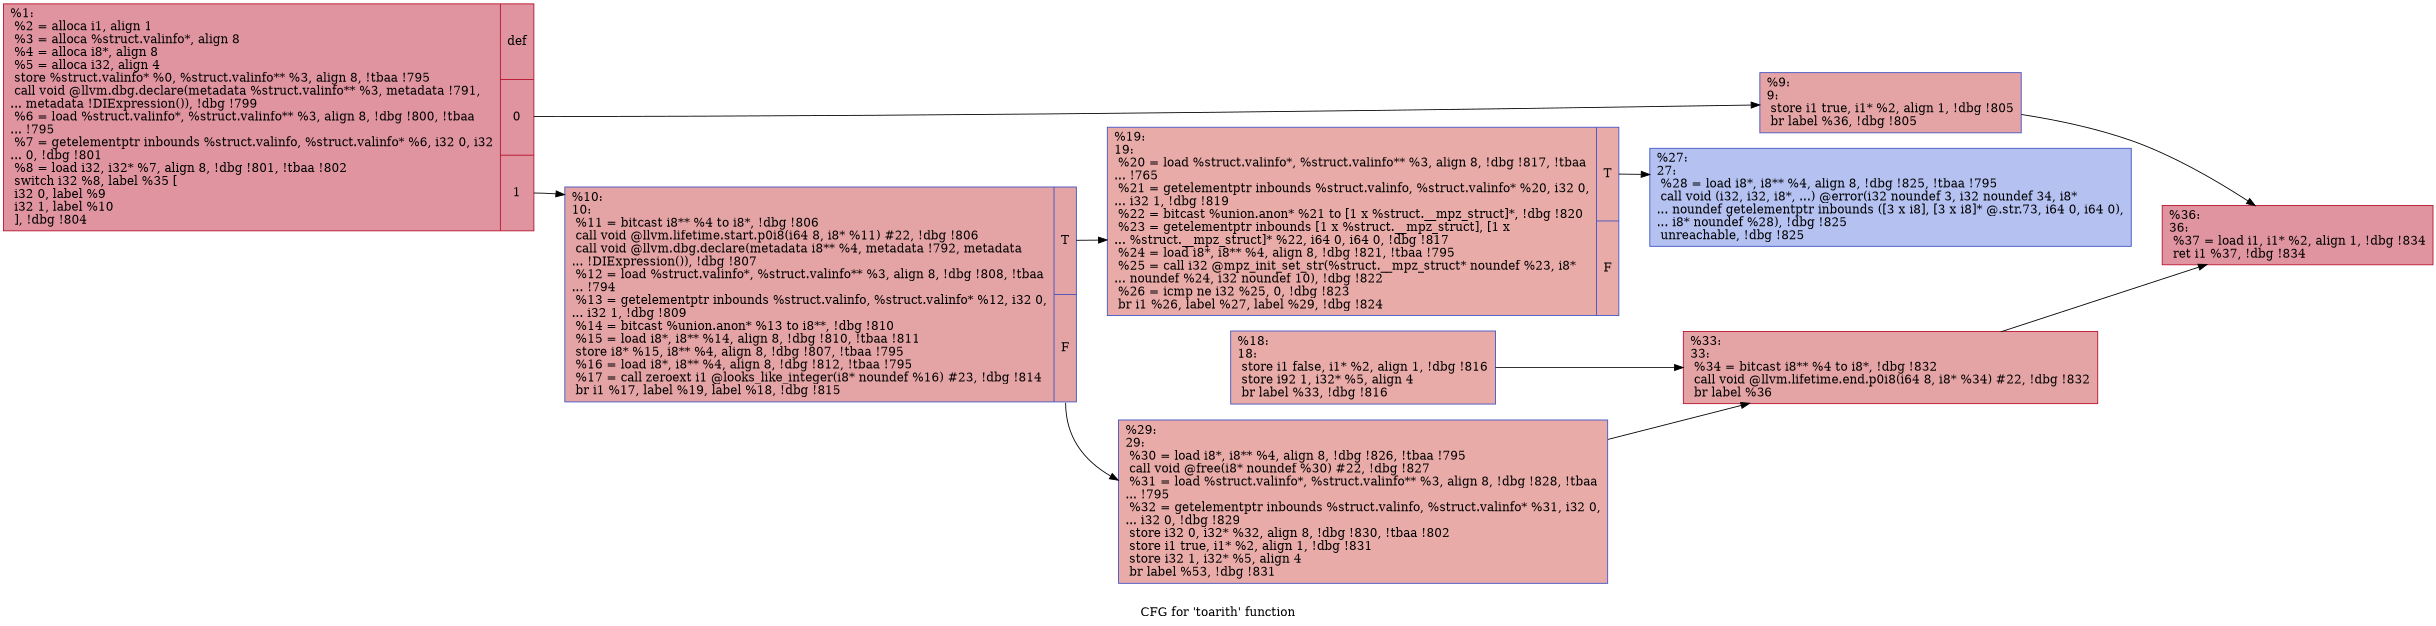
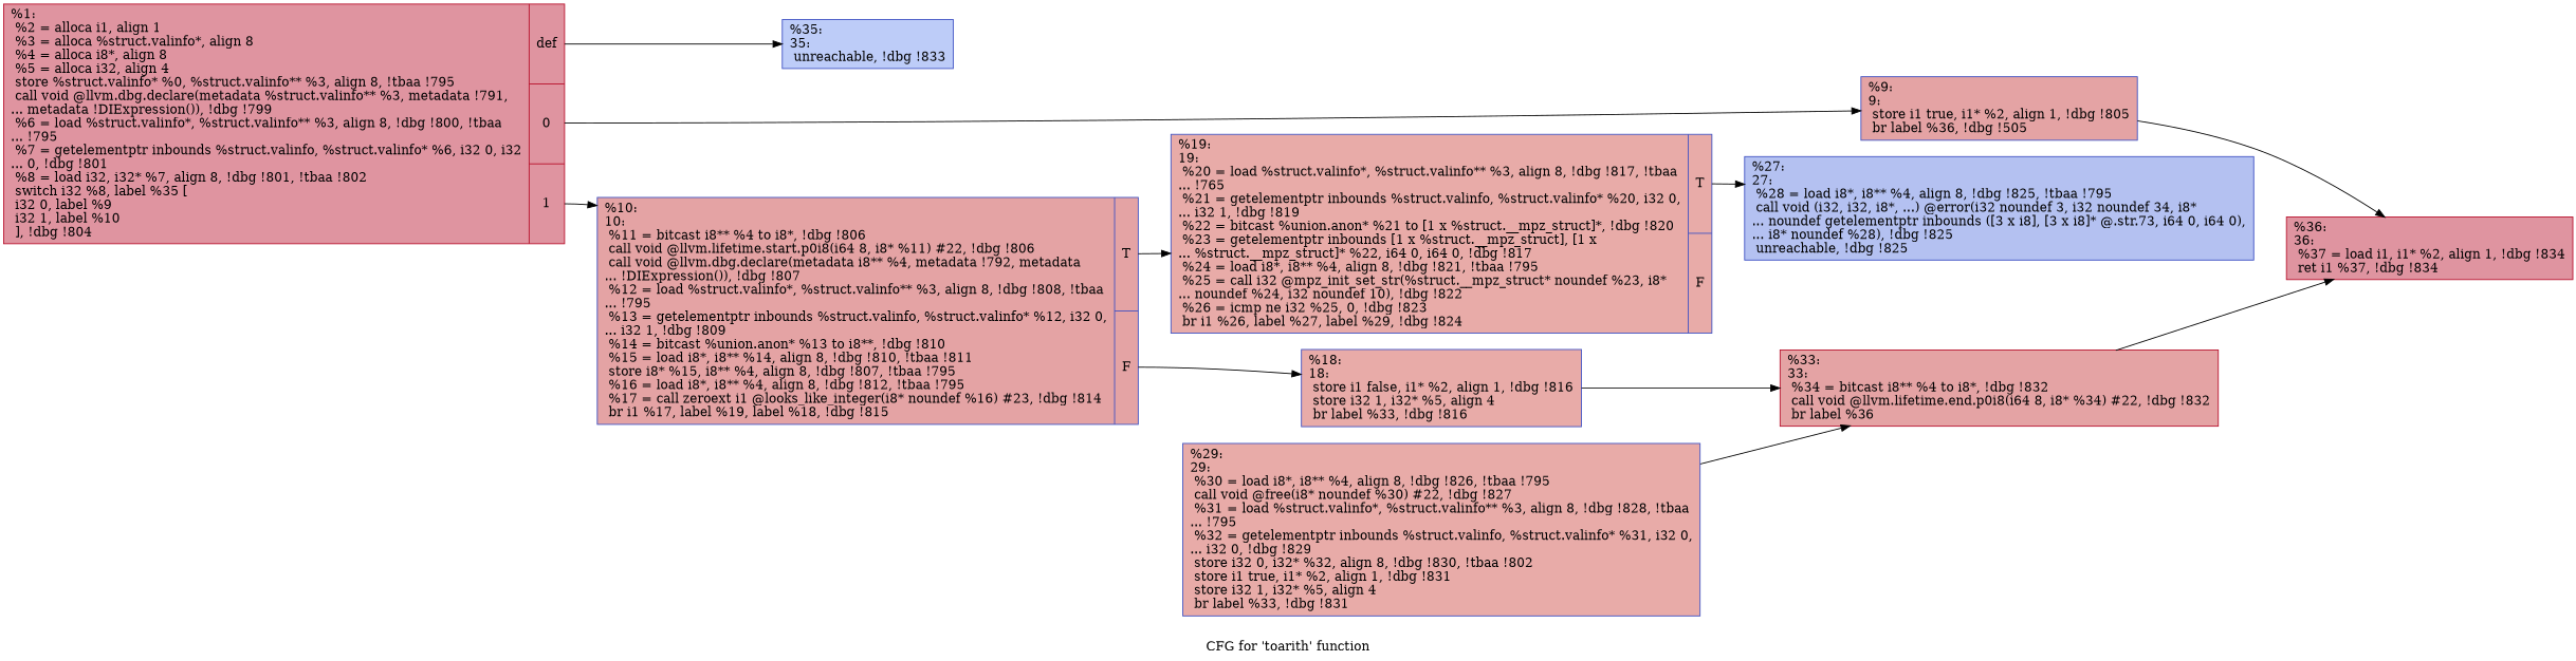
  digraph {
    label="CFG for 'toarith' function"
    rankdir=LR
    node [color="#3d50c3ff" fillcolor="#c32e3170" shape=record style=filled]
    n1 [color="#b70d28ff" fillcolor="#b70d2870" label="{%1:\l  %2 = alloca i1, align 1\l  %3 = alloca %struct.valinfo*, align 8\l  %4 = alloca i8*, align 8\l  %5 = alloca i32, align 4\l  store %struct.valinfo* %0, %struct.valinfo** %3, align 8, !tbaa !795\l  call void @llvm.dbg.declare(metadata %struct.valinfo** %3, metadata !791,\l... metadata !DIExpression()), !dbg !799\l  %6 = load %struct.valinfo*, %struct.valinfo** %3, align 8, !dbg !800, !tbaa\l... !795\l  %7 = getelementptr inbounds %struct.valinfo, %struct.valinfo* %6, i32 0, i32\l... 0, !dbg !801\l  %8 = load i32, i32* %7, align 8, !dbg !801, !tbaa !802\l  switch i32 %8, label %35 [\l    i32 0, label %9\l    i32 1, label %10\l  ], !dbg !804\l|{<s0>def|<s1>0|<s2>1}}"]
-   n3 [label="{%9:\l9:                                                \l  store i1 true, i1* %2, align 1, !dbg !805\l  br label %36, !dbg !805\l}"]
-   n4 [label="{%10:\l10:                                               \l  %11 = bitcast i8** %4 to i8*, !dbg !806\l  call void @llvm.lifetime.start.p0i8(i64 8, i8* %11) #22, !dbg !806\l  call void @llvm.dbg.declare(metadata i8** %4, metadata !792, metadata\l... !DIExpression()), !dbg !807\l  %12 = load %struct.valinfo*, %struct.valinfo** %3, align 8, !dbg !808, !tbaa\l... !794\l  %13 = getelementptr inbounds %struct.valinfo, %struct.valinfo* %12, i32 0,\l... i32 1, !dbg !809\l  %14 = bitcast %union.anon* %13 to i8**, !dbg !810\l  %15 = load i8*, i8** %14, align 8, !dbg !810, !tbaa !811\l  store i8* %15, i8** %4, align 8, !dbg !807, !tbaa !795\l  %16 = load i8*, i8** %4, align 8, !dbg !812, !tbaa !795\l  %17 = call zeroext i1 @looks_like_integer(i8* noundef %16) #23, !dbg !814\l  br i1 %17, label %19, label %18, !dbg !815\l|{<s0>T|<s1>F}}"]
+   n2 [fillcolor="#6a8bef70" label="{%35:\l35:                                               \l  unreachable, !dbg !833\l}"]
+   n3 [label="{%9:\l9:                                                \l  store i1 true, i1* %2, align 1, !dbg !805\l  br label %36, !dbg !505\l}"]
+   n4 [label="{%10:\l10:                                               \l  %11 = bitcast i8** %4 to i8*, !dbg !806\l  call void @llvm.lifetime.start.p0i8(i64 8, i8* %11) #22, !dbg !806\l  call void @llvm.dbg.declare(metadata i8** %4, metadata !792, metadata\l... !DIExpression()), !dbg !807\l  %12 = load %struct.valinfo*, %struct.valinfo** %3, align 8, !dbg !808, !tbaa\l... !795\l  %13 = getelementptr inbounds %struct.valinfo, %struct.valinfo* %12, i32 0,\l... i32 1, !dbg !809\l  %14 = bitcast %union.anon* %13 to i8**, !dbg !810\l  %15 = load i8*, i8** %14, align 8, !dbg !810, !tbaa !811\l  store i8* %15, i8** %4, align 8, !dbg !807, !tbaa !795\l  %16 = load i8*, i8** %4, align 8, !dbg !812, !tbaa !795\l  %17 = call zeroext i1 @looks_like_integer(i8* noundef %16) #23, !dbg !814\l  br i1 %17, label %19, label %18, !dbg !815\l|{<s0>T|<s1>F}}"]
    n5 [color="#b70d28ff" fillcolor="#b70d2870" label="{%36:\l36:                                               \l  %37 = load i1, i1* %2, align 1, !dbg !834\l  ret i1 %37, !dbg !834\l}"]
    n6 [fillcolor="#cc403a70" label="{%19:\l19:                                               \l  %20 = load %struct.valinfo*, %struct.valinfo** %3, align 8, !dbg !817, !tbaa\l... !765\l  %21 = getelementptr inbounds %struct.valinfo, %struct.valinfo* %20, i32 0,\l... i32 1, !dbg !819\l  %22 = bitcast %union.anon* %21 to [1 x %struct.__mpz_struct]*, !dbg !820\l  %23 = getelementptr inbounds [1 x %struct.__mpz_struct], [1 x\l... %struct.__mpz_struct]* %22, i64 0, i64 0, !dbg !817\l  %24 = load i8*, i8** %4, align 8, !dbg !821, !tbaa !795\l  %25 = call i32 @mpz_init_set_str(%struct.__mpz_struct* noundef %23, i8*\l... noundef %24, i32 noundef 10), !dbg !822\l  %26 = icmp ne i32 %25, 0, !dbg !823\l  br i1 %26, label %27, label %29, !dbg !824\l|{<s0>T|<s1>F}}"]
-   n7 [fillcolor="#cc403a70" label="{%18:\l18:                                               \l  store i1 false, i1* %2, align 1, !dbg !816\l  store i92 1, i32* %5, align 4\l  br label %33, !dbg !816\l}"]
+   n7 [fillcolor="#cc403a70" label="{%18:\l18:                                               \l  store i1 false, i1* %2, align 1, !dbg !816\l  store i32 1, i32* %5, align 4\l  br label %33, !dbg !816\l}"]
    n8 [fillcolor="#5572df70" label="{%27:\l27:                                               \l  %28 = load i8*, i8** %4, align 8, !dbg !825, !tbaa !795\l  call void (i32, i32, i8*, ...) @error(i32 noundef 3, i32 noundef 34, i8*\l... noundef getelementptr inbounds ([3 x i8], [3 x i8]* @.str.73, i64 0, i64 0),\l... i8* noundef %28), !dbg !825\l  unreachable, !dbg !825\l}"]
    n9 [color="#b70d28ff" label="{%33:\l33:                                               \l  %34 = bitcast i8** %4 to i8*, !dbg !832\l  call void @llvm.lifetime.end.p0i8(i64 8, i8* %34) #22, !dbg !832\l  br label %36\l}"]
-   n10 [fillcolor="#cc403a70" label="{%29:\l29:                                               \l  %30 = load i8*, i8** %4, align 8, !dbg !826, !tbaa !795\l  call void @free(i8* noundef %30) #22, !dbg !827\l  %31 = load %struct.valinfo*, %struct.valinfo** %3, align 8, !dbg !828, !tbaa\l... !795\l  %32 = getelementptr inbounds %struct.valinfo, %struct.valinfo* %31, i32 0,\l... i32 0, !dbg !829\l  store i32 0, i32* %32, align 8, !dbg !830, !tbaa !802\l  store i1 true, i1* %2, align 1, !dbg !831\l  store i32 1, i32* %5, align 4\l  br label %53, !dbg !831\l}"]
+   n10 [fillcolor="#cc403a70" label="{%29:\l29:                                               \l  %30 = load i8*, i8** %4, align 8, !dbg !826, !tbaa !795\l  call void @free(i8* noundef %30) #22, !dbg !827\l  %31 = load %struct.valinfo*, %struct.valinfo** %3, align 8, !dbg !828, !tbaa\l... !795\l  %32 = getelementptr inbounds %struct.valinfo, %struct.valinfo* %31, i32 0,\l... i32 0, !dbg !829\l  store i32 0, i32* %32, align 8, !dbg !830, !tbaa !802\l  store i1 true, i1* %2, align 1, !dbg !831\l  store i32 1, i32* %5, align 4\l  br label %33, !dbg !831\l}"]
+   n1 -> n2 [tailport=s0]
    n1 -> n3 [tailport=s1]
    n1 -> n4 [tailport=s2]
    n3 -> n5
    n4 -> n6 [tailport=s0]
-   n4 -> n10 [tailport=s1]
+   n4 -> n7 [tailport=s1]
    n6 -> n8 [tailport=s0]
    n7 -> n9
    n9 -> n5
    n10 -> n9
  }
